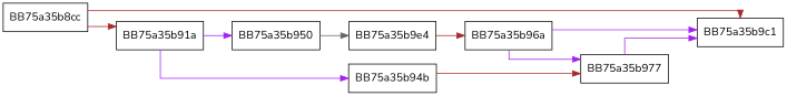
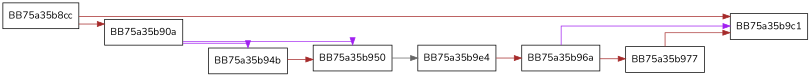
  digraph {
    fontname=Nunito
    rankdir=LR
    splines=ortho
    node [fontname=Nunito shape=box]
    edge [color=brown fontname=Nunito]
    BB75a35b8cc
    BB75a35b9c1
-   BB75a35b90a [label=BB75a35b91a]
+   BB75a35b90a
    BB75a35b950
    BB75a35b94b
    BB75a35b9e4
    BB75a35b96a
    BB75a35b977
    BB75a35b8cc -> BB75a35b9c1
    BB75a35b8cc -> BB75a35b90a
    BB75a35b90a -> BB75a35b950 [color=purple]
    BB75a35b90a -> BB75a35b94b [color=purple]
    BB75a35b950 -> BB75a35b9e4 [color=gray40]
-   BB75a35b94b -> BB75a35b977
+   BB75a35b94b -> BB75a35b950
    BB75a35b9e4 -> BB75a35b96a
    BB75a35b96a -> BB75a35b9c1 [color=purple]
-   BB75a35b96a -> BB75a35b977 [color=purple]
-   BB75a35b977 -> BB75a35b9c1 [color=purple]
+   BB75a35b96a -> BB75a35b977
+   BB75a35b977 -> BB75a35b9c1
  }
